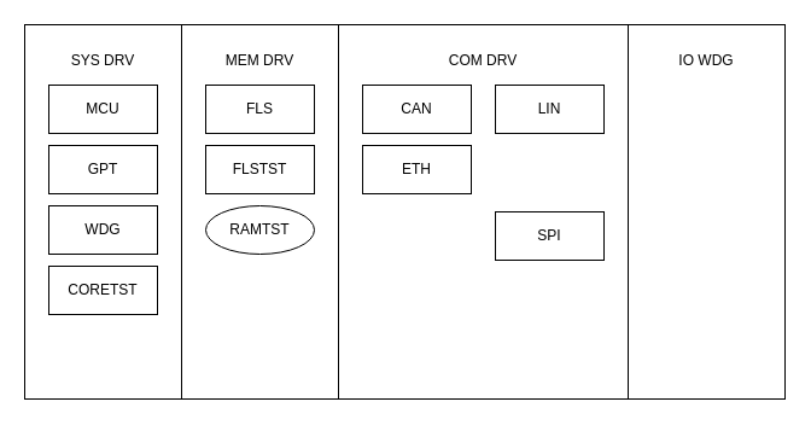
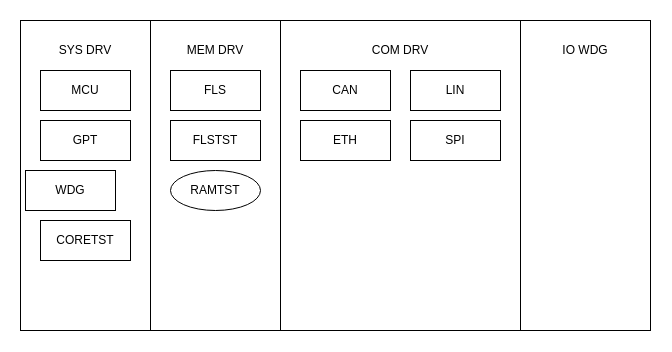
  <mxCell id="0" />
  <mxCell id="1" parent="0" />
  <mxCell id="2" value="" style="rounded=0;whiteSpace=wrap;html=1;strokeColor=default;" parent="1" vertex="1"><mxGeometry x="20" y="20" width="130" height="310" as="geometry" /></mxCell>
  <mxCell id="3" value="SYS DRV" style="rounded=0;whiteSpace=wrap;html=1;strokeColor=none;fillColor=none;" parent="1" vertex="1"><mxGeometry x="20" y="20" width="130" height="60" as="geometry" /></mxCell>
  <mxCell id="4" value="" style="rounded=0;whiteSpace=wrap;html=1;strokeColor=default;" parent="1" vertex="1"><mxGeometry x="150" y="20" width="130" height="310" as="geometry" /></mxCell>
  <mxCell id="5" value="" style="rounded=0;whiteSpace=wrap;html=1;strokeColor=default;" parent="1" vertex="1"><mxGeometry x="280" y="20" width="240" height="310" as="geometry" /></mxCell>
  <mxCell id="6" value="" style="rounded=0;whiteSpace=wrap;html=1;strokeColor=default;" parent="1" vertex="1"><mxGeometry x="520" y="20" width="130" height="310" as="geometry" /></mxCell>
  <mxCell id="7" value="MCU" style="rounded=0;whiteSpace=wrap;html=1;" parent="1" vertex="1"><mxGeometry x="40" y="70" width="90" height="40" as="geometry" /></mxCell>
  <mxCell id="8" value="GPT" style="rounded=0;whiteSpace=wrap;html=1;" parent="1" vertex="1"><mxGeometry x="40" y="120" width="90" height="40" as="geometry" /></mxCell>
- <mxCell id="9" value="WDG" style="rounded=0;whiteSpace=wrap;html=1;" parent="1" vertex="1"><mxGeometry x="40" y="170" width="90" height="40" as="geometry" /></mxCell>
+ <mxCell id="9" value="WDG" style="rounded=0;whiteSpace=wrap;html=1;" parent="1" vertex="1"><mxGeometry x="25" y="170" width="90" height="40" as="geometry" /></mxCell>
  <mxCell id="10" value="MEM DRV" style="rounded=0;whiteSpace=wrap;html=1;strokeColor=none;fillColor=none;" parent="1" vertex="1"><mxGeometry x="150" y="20" width="130" height="60" as="geometry" /></mxCell>
  <mxCell id="11" value="COM DRV" style="rounded=0;whiteSpace=wrap;html=1;strokeColor=none;fillColor=none;" parent="1" vertex="1"><mxGeometry x="280" y="20" width="240" height="60" as="geometry" /></mxCell>
  <mxCell id="12" value="IO WDG" style="rounded=0;whiteSpace=wrap;html=1;strokeColor=none;fillColor=none;" parent="1" vertex="1"><mxGeometry x="520" y="20" width="130" height="60" as="geometry" /></mxCell>
  <mxCell id="13" value="FLS" style="rounded=0;whiteSpace=wrap;html=1;" parent="1" vertex="1"><mxGeometry x="170" y="70" width="90" height="40" as="geometry" /></mxCell>
  <mxCell id="14" value="FLSTST" style="rounded=0;whiteSpace=wrap;html=1;" parent="1" vertex="1"><mxGeometry x="170" y="120" width="90" height="40" as="geometry" /></mxCell>
  <mxCell id="15" value="RAMTST" style="ellipse;whiteSpace=wrap;html=1;" parent="1" vertex="1"><mxGeometry x="170" y="170" width="90" height="40" as="geometry" /></mxCell>
  <mxCell id="16" value="CORETST" style="rounded=0;whiteSpace=wrap;html=1;" parent="1" vertex="1"><mxGeometry x="40" y="220" width="90" height="40" as="geometry" /></mxCell>
  <mxCell id="17" value="CAN" style="rounded=0;whiteSpace=wrap;html=1;" parent="1" vertex="1"><mxGeometry x="300" y="70" width="90" height="40" as="geometry" /></mxCell>
  <mxCell id="18" value="LIN" style="rounded=0;whiteSpace=wrap;html=1;" parent="1" vertex="1"><mxGeometry x="410" y="70" width="90" height="40" as="geometry" /></mxCell>
  <mxCell id="19" value="ETH" style="rounded=0;whiteSpace=wrap;html=1;" parent="1" vertex="1"><mxGeometry x="300" y="120" width="90" height="40" as="geometry" /></mxCell>
- <mxCell id="20" value="SPI" style="rounded=0;whiteSpace=wrap;html=1;" parent="1" vertex="1"><mxGeometry x="410" y="175" width="90" height="40" as="geometry" /></mxCell>
+ <mxCell id="20" value="SPI" style="rounded=0;whiteSpace=wrap;html=1;" parent="1" vertex="1"><mxGeometry x="410" y="120" width="90" height="40" as="geometry" /></mxCell>
